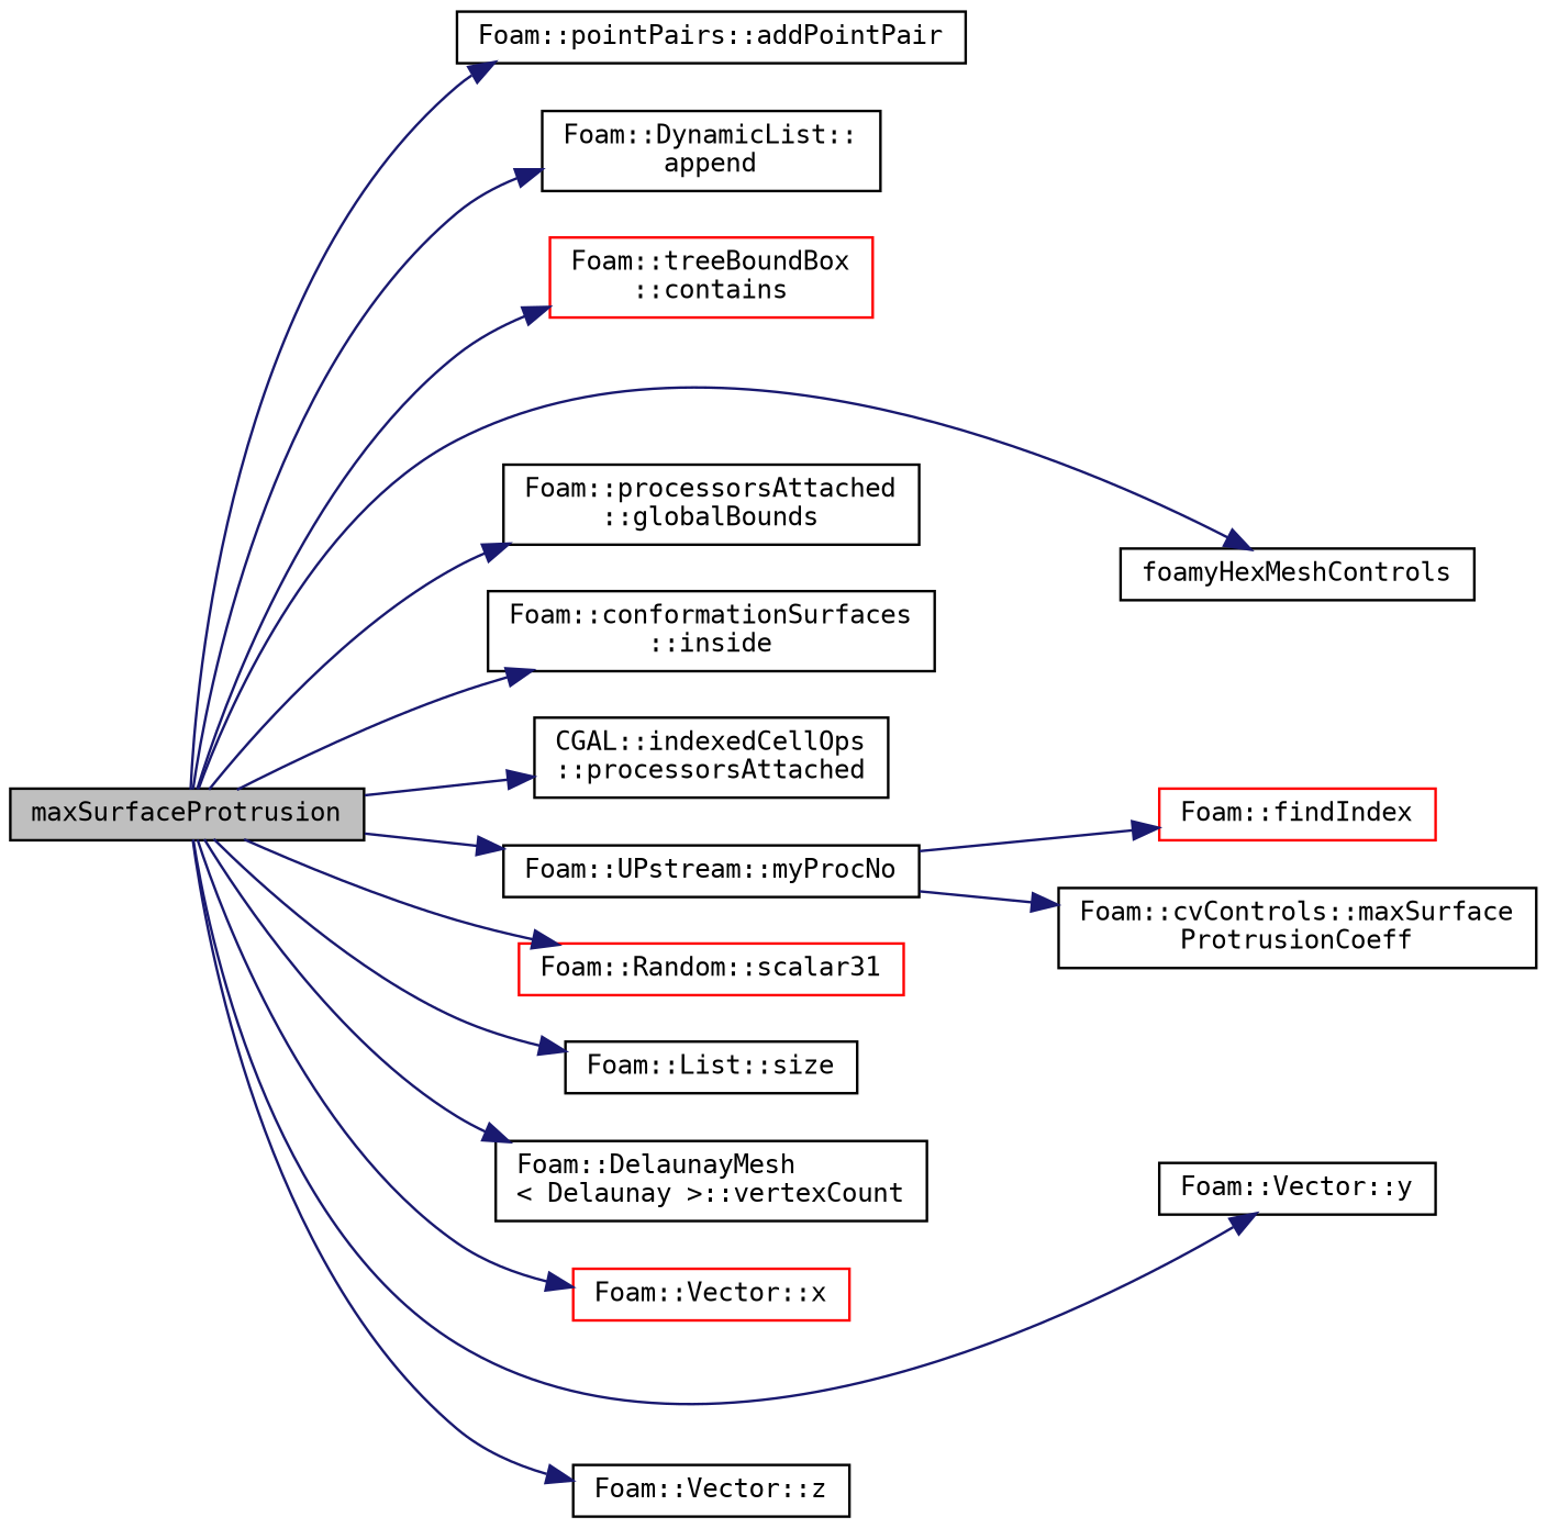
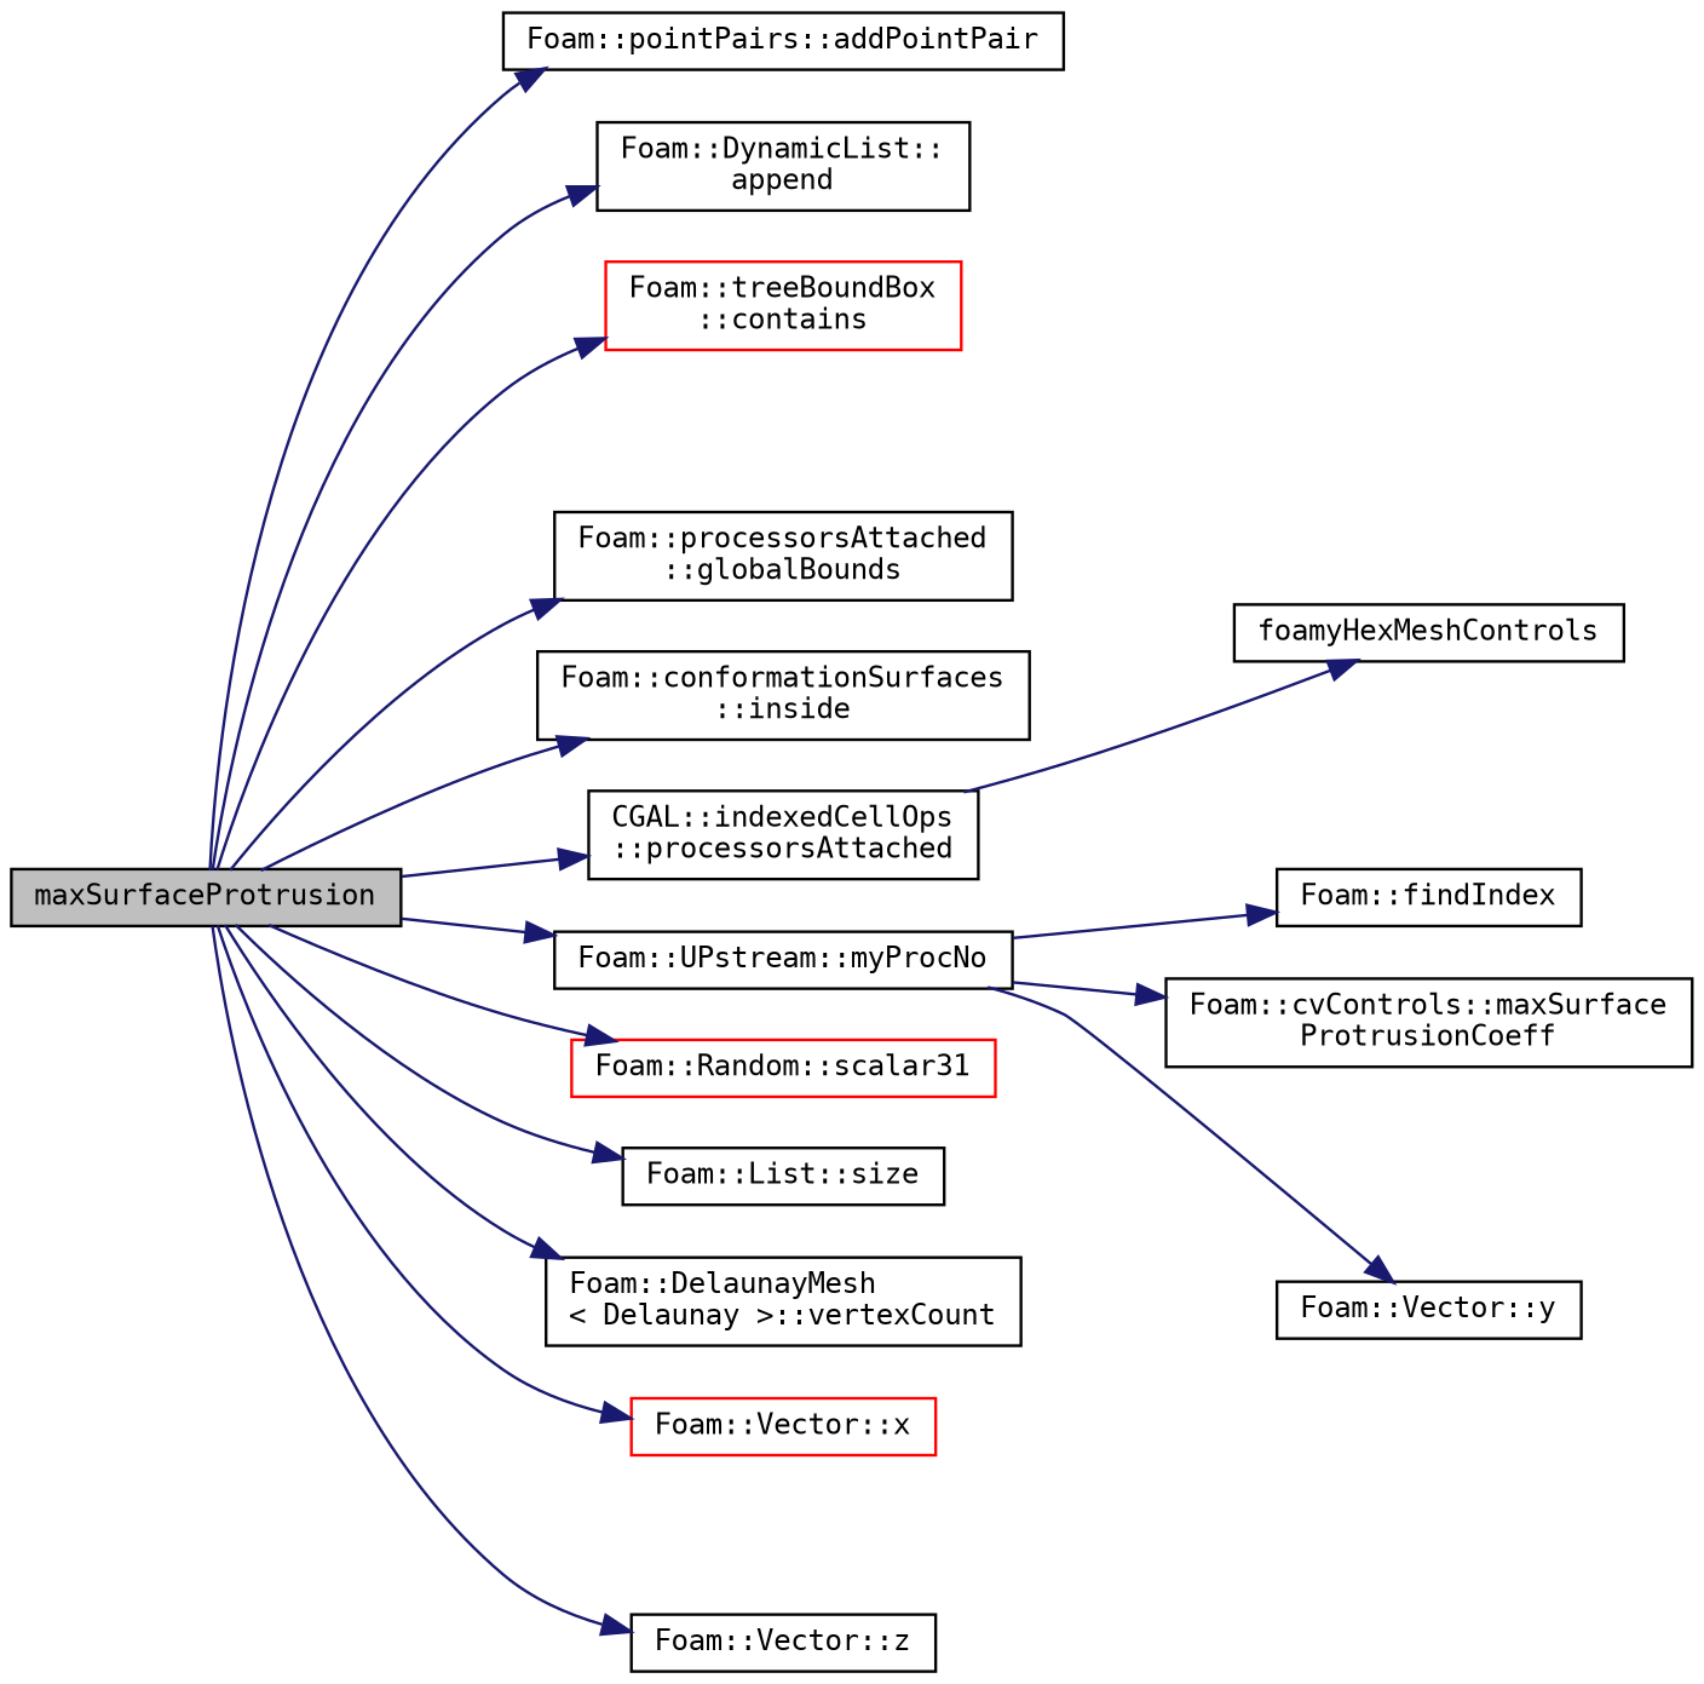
  digraph {
    fontname="DejaVu Sans Mono"
    rankdir=LR
    node [color=black fontname="DejaVu Sans Mono" fontsize=10 shape=record]
    edge [color=midnightblue fontname="DejaVu Sans Mono" fontsize=10 labelfontname=Helvetica labelfontsize=10 style=solid]
    n1 [fillcolor=grey75 fontcolor=black height=0.2 label=maxSurfaceProtrusion style=filled width=0.4]
    n2 [height=0.2 label="Foam::pointPairs::addPointPair" width=0.4]
    n3 [height=0.2 label="Foam::DynamicList::\lappend" width=0.4]
    n4 [color=red height=0.2 label="Foam::treeBoundBox\l::contains" width=0.4]
    n5 [height=0.2 label=foamyHexMeshControls width=0.4]
    n6 [height=0.2 label="Foam::processorsAttached\l::globalBounds" width=0.4]
    n7 [height=0.2 label="Foam::conformationSurfaces\l::inside" width=0.4]
    n8 [height=0.2 label="Foam::UPstream::myProcNo" width=0.4]
    n9 [height=0.2 label="CGAL::indexedCellOps\l::processorsAttached" width=0.4]
    n10 [color=red height=0.2 label="Foam::Random::scalar31" width=0.4]
    n11 [height=0.2 label="Foam::List::size" width=0.4]
    n12 [height=0.2 label="Foam::DelaunayMesh\l\< Delaunay \>::vertexCount" width=0.4]
    n13 [color=red height=0.2 label="Foam::Vector::x" width=0.4]
    n14 [height=0.2 label="Foam::Vector::y" width=0.4]
    n15 [height=0.2 label="Foam::Vector::z" width=0.4]
-   n16 [color=red height=0.2 label="Foam::findIndex" width=0.4]
+   n16 [height=0.2 label="Foam::findIndex" width=0.4]
    n17 [height=0.2 label="Foam::cvControls::maxSurface\lProtrusionCoeff" width=0.4]
    n1 -> n2
    n1 -> n3
    n1 -> n4
-   n1 -> n5
+   n9 -> n5
    n1 -> n6
    n1 -> n7
    n1 -> n8
    n1 -> n9
    n1 -> n10
    n1 -> n11
    n1 -> n12
    n1 -> n13
-   n1 -> n14
+   n8 -> n14
    n1 -> n15
    n8 -> n16
    n8 -> n17
  }
